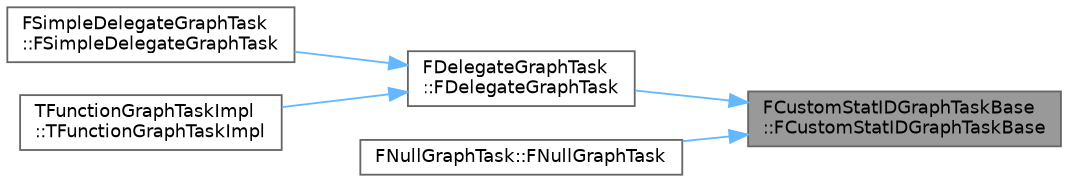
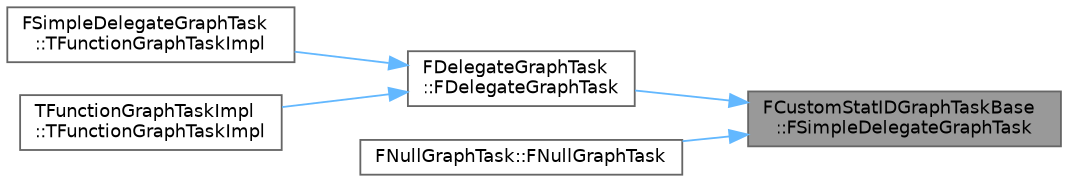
  digraph {
    rankdir=RL
    node [color=grey40 fillcolor=white fontname=Helvetica fontsize=10 shape=box style=filled]
    edge [color=steelblue1 dir=back fontname=Helvetica fontsize=10 labelfontname=Helvetica labelfontsize=10 style=solid]
-   n1 [color=gray40 fillcolor=grey60 fontcolor=black height=0.2 label="FCustomStatIDGraphTaskBase\l::FCustomStatIDGraphTaskBase" width=0.4]
+   n1 [color=gray40 fillcolor=grey60 fontcolor=black height=0.2 label="FCustomStatIDGraphTaskBase\l::FSimpleDelegateGraphTask" width=0.4]
    n2 [height=0.2 label="FDelegateGraphTask\l::FDelegateGraphTask" width=0.4]
    n3 [height=0.2 label="FNullGraphTask::FNullGraphTask" width=0.4]
-   n4 [height=0.2 label="FSimpleDelegateGraphTask\l::FSimpleDelegateGraphTask" width=0.4]
+   n4 [height=0.2 label="FSimpleDelegateGraphTask\l::TFunctionGraphTaskImpl" width=0.4]
    n5 [height=0.2 label="TFunctionGraphTaskImpl\l::TFunctionGraphTaskImpl" width=0.4]
    n1 -> n2
    n1 -> n3
    n2 -> n4
    n2 -> n5
  }
